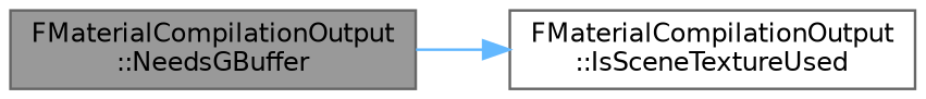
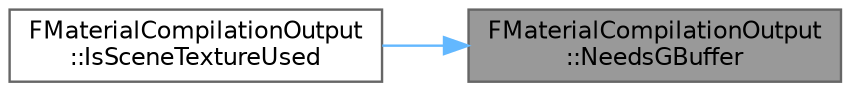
  digraph {
    rankdir=LR
    node [fontname=Helvetica fontsize=10 shape=box style=filled]
    n1 [color=gray40 fillcolor=grey60 fontcolor=black height=0.2 label="FMaterialCompilationOutput\l::NeedsGBuffer" width=0.4]
    n2 [color=grey40 fillcolor=white height=0.2 label="FMaterialCompilationOutput\l::IsSceneTextureUsed" width=0.4]
-   n1 -> n2 [color=steelblue1 fontname=Helvetica fontsize=10 labelfontname=Helvetica labelfontsize=10 style=solid]
+   n2 -> n1 [color=steelblue1 fontname=Helvetica fontsize=10 labelfontname=Helvetica labelfontsize=10 style=solid]
  }
